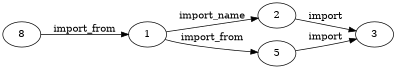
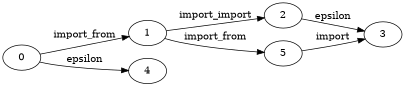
  digraph {
    rankdir=LR
-   0 [label=8]
+   0
    1
+   4
    2
    5
    3
    0 -> 1 [label=import_from]
-   1 -> 2 [label=import_name]
+   0 -> 4 [label=epsilon]
+   1 -> 2 [label=import_import]
    1 -> 5 [label=import_from]
-   2 -> 3 [label=import]
+   2 -> 3 [label=epsilon]
    5 -> 3 [label=import]
  }
